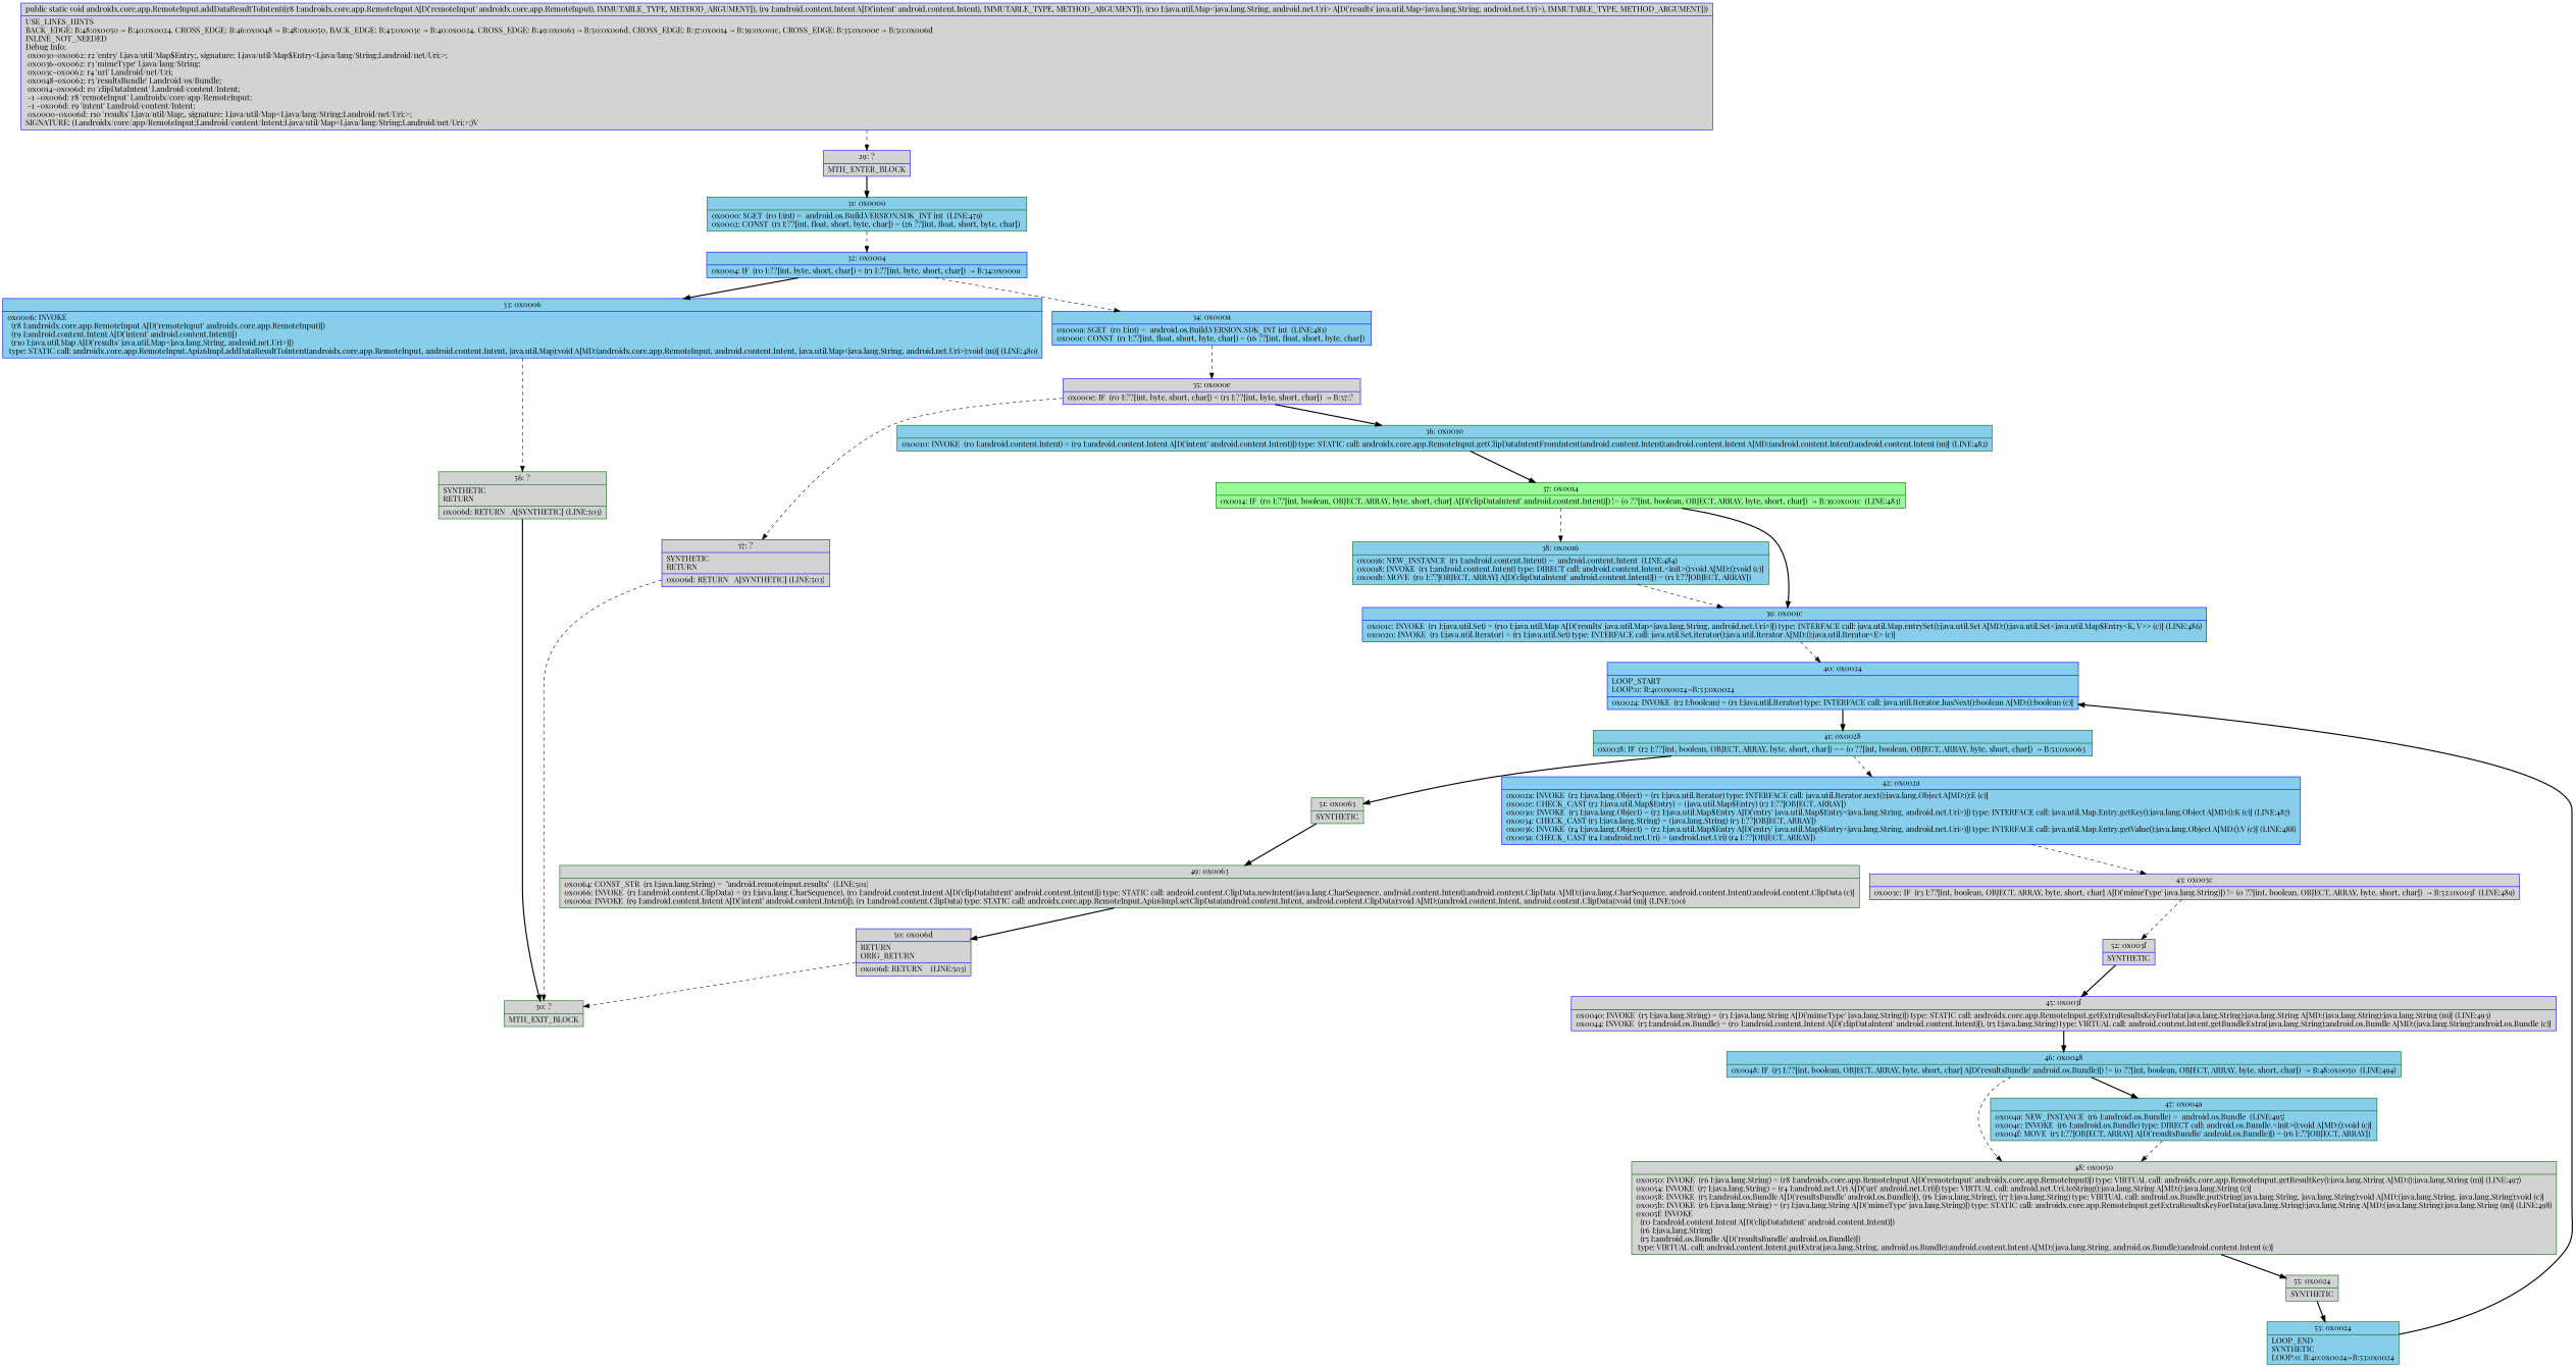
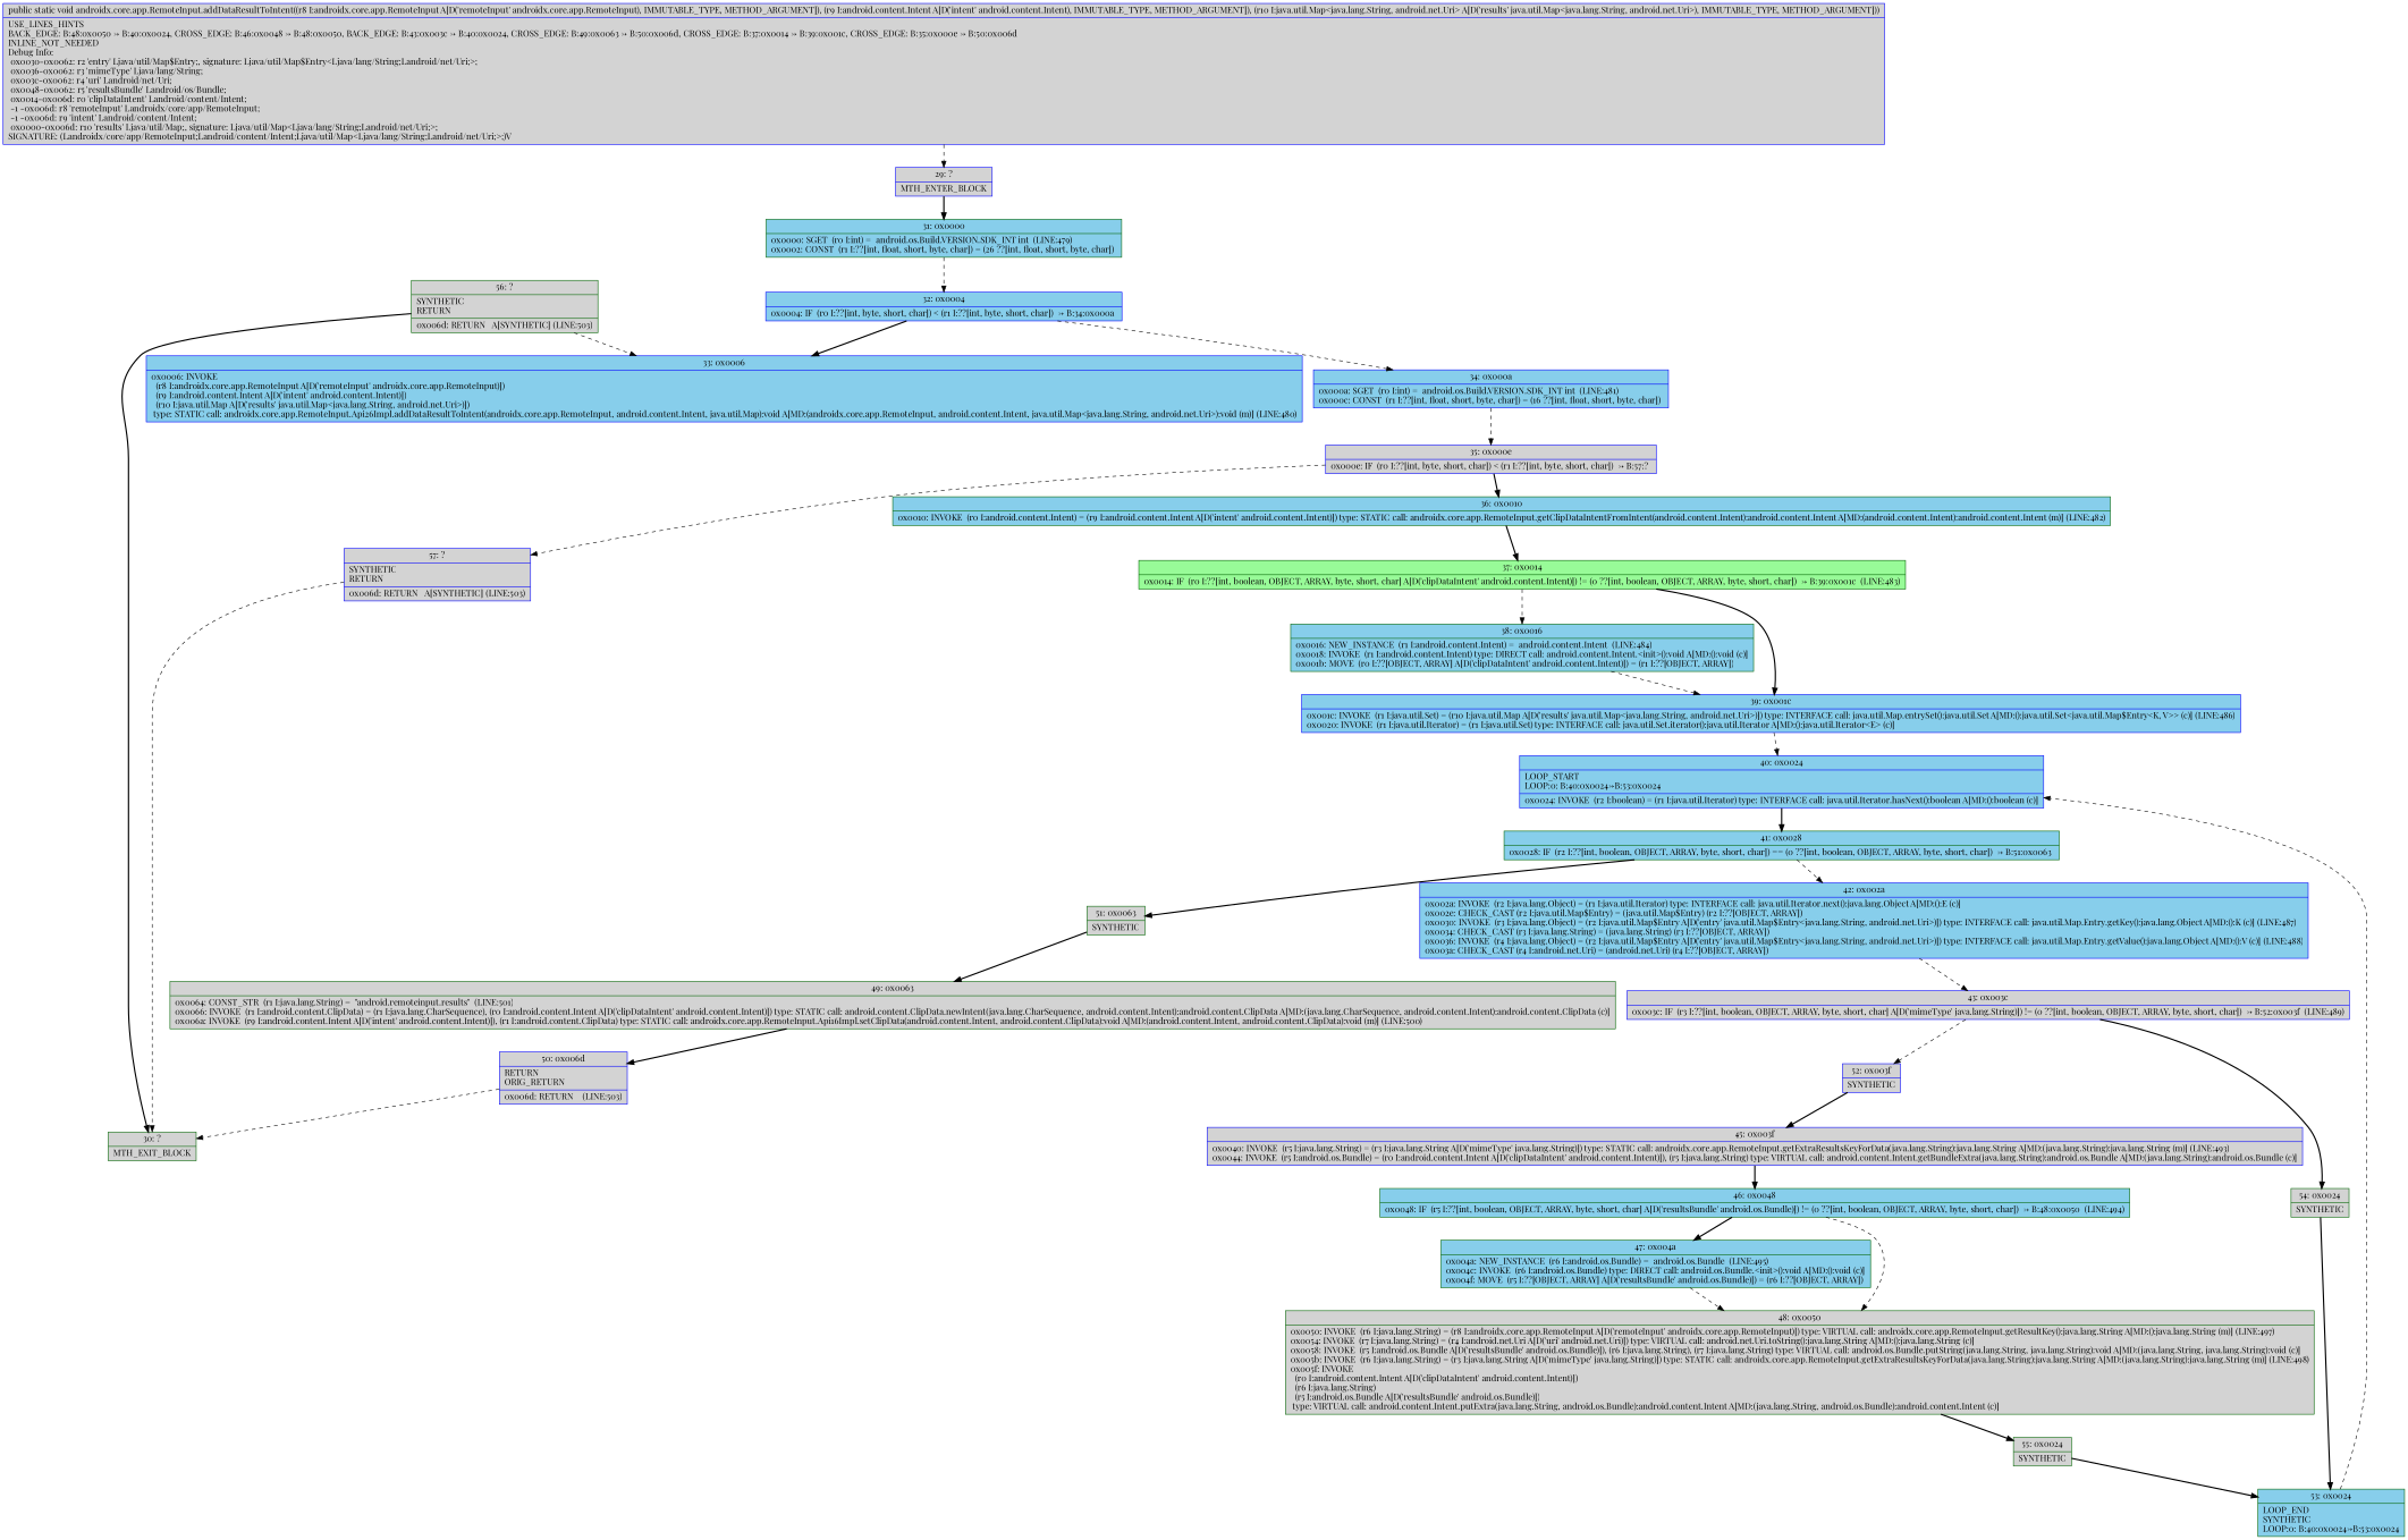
  digraph {
    fontname="Playfair Display"
    node [color=darkgreen fillcolor=lightgrey fontname="Playfair Display" shape=record style=filled]
    edge [fontname="Playfair Display" style=bold]
    n1 [color=blue label="{29\:\ ?|MTH_ENTER_BLOCK\l}"]
    n2 [fillcolor=skyblue label="{31\:\ 0x0000|0x0000: SGET  (r0 I:int) =  android.os.Build.VERSION.SDK_INT int  (LINE:479)\l0x0002: CONST  (r1 I:??[int, float, short, byte, char]) = (26 ??[int, float, short, byte, char]) \l}"]
    n3 [color=blue fillcolor=skyblue label="{32\:\ 0x0004|0x0004: IF  (r0 I:??[int, byte, short, char]) \< (r1 I:??[int, byte, short, char])  \-\> B:34:0x000a \l}"]
    n4 [color=blue fillcolor=skyblue label="{33\:\ 0x0006|0x0006: INVOKE  \l  (r8 I:androidx.core.app.RemoteInput A[D('remoteInput' androidx.core.app.RemoteInput)])\l  (r9 I:android.content.Intent A[D('intent' android.content.Intent)])\l  (r10 I:java.util.Map A[D('results' java.util.Map\<java.lang.String, android.net.Uri\>)])\l type: STATIC call: androidx.core.app.RemoteInput.Api26Impl.addDataResultToIntent(androidx.core.app.RemoteInput, android.content.Intent, java.util.Map):void A[MD:(androidx.core.app.RemoteInput, android.content.Intent, java.util.Map\<java.lang.String, android.net.Uri\>):void (m)] (LINE:480)\l}"]
    n5 [color=blue fillcolor=skyblue label="{34\:\ 0x000a|0x000a: SGET  (r0 I:int) =  android.os.Build.VERSION.SDK_INT int  (LINE:481)\l0x000c: CONST  (r1 I:??[int, float, short, byte, char]) = (16 ??[int, float, short, byte, char]) \l}"]
    n6 [label="{56\:\ ?|SYNTHETIC\lRETURN\l|0x006d: RETURN   A[SYNTHETIC] (LINE:503)\l}"]
    n7 [color=blue label="{35\:\ 0x000e|0x000e: IF  (r0 I:??[int, byte, short, char]) \< (r1 I:??[int, byte, short, char])  \-\> B:57:? \l}"]
    n8 [label="{30\:\ ?|MTH_EXIT_BLOCK\l}"]
    n9 [fillcolor=skyblue label="{36\:\ 0x0010|0x0010: INVOKE  (r0 I:android.content.Intent) = (r9 I:android.content.Intent A[D('intent' android.content.Intent)]) type: STATIC call: androidx.core.app.RemoteInput.getClipDataIntentFromIntent(android.content.Intent):android.content.Intent A[MD:(android.content.Intent):android.content.Intent (m)] (LINE:482)\l}"]
    n10 [color=blue label="{57\:\ ?|SYNTHETIC\lRETURN\l|0x006d: RETURN   A[SYNTHETIC] (LINE:503)\l}"]
    n11 [fillcolor=palegreen label="{37\:\ 0x0014|0x0014: IF  (r0 I:??[int, boolean, OBJECT, ARRAY, byte, short, char] A[D('clipDataIntent' android.content.Intent)]) != (0 ??[int, boolean, OBJECT, ARRAY, byte, short, char])  \-\> B:39:0x001c  (LINE:483)\l}"]
    n12 [fillcolor=skyblue label="{38\:\ 0x0016|0x0016: NEW_INSTANCE  (r1 I:android.content.Intent) =  android.content.Intent  (LINE:484)\l0x0018: INVOKE  (r1 I:android.content.Intent) type: DIRECT call: android.content.Intent.\<init\>():void A[MD:():void (c)]\l0x001b: MOVE  (r0 I:??[OBJECT, ARRAY] A[D('clipDataIntent' android.content.Intent)]) = (r1 I:??[OBJECT, ARRAY]) \l}"]
    n13 [color=blue fillcolor=skyblue label="{39\:\ 0x001c|0x001c: INVOKE  (r1 I:java.util.Set) = (r10 I:java.util.Map A[D('results' java.util.Map\<java.lang.String, android.net.Uri\>)]) type: INTERFACE call: java.util.Map.entrySet():java.util.Set A[MD:():java.util.Set\<java.util.Map$Entry\<K, V\>\> (c)] (LINE:486)\l0x0020: INVOKE  (r1 I:java.util.Iterator) = (r1 I:java.util.Set) type: INTERFACE call: java.util.Set.iterator():java.util.Iterator A[MD:():java.util.Iterator\<E\> (c)]\l}"]
    n14 [color=blue fillcolor=skyblue label="{40\:\ 0x0024|LOOP_START\lLOOP:0: B:40:0x0024\-\>B:53:0x0024\l|0x0024: INVOKE  (r2 I:boolean) = (r1 I:java.util.Iterator) type: INTERFACE call: java.util.Iterator.hasNext():boolean A[MD:():boolean (c)]\l}"]
    n15 [fillcolor=skyblue label="{41\:\ 0x0028|0x0028: IF  (r2 I:??[int, boolean, OBJECT, ARRAY, byte, short, char]) == (0 ??[int, boolean, OBJECT, ARRAY, byte, short, char])  \-\> B:51:0x0063 \l}"]
    n16 [color=blue fillcolor=skyblue label="{42\:\ 0x002a|0x002a: INVOKE  (r2 I:java.lang.Object) = (r1 I:java.util.Iterator) type: INTERFACE call: java.util.Iterator.next():java.lang.Object A[MD:():E (c)]\l0x002e: CHECK_CAST (r2 I:java.util.Map$Entry) = (java.util.Map$Entry) (r2 I:??[OBJECT, ARRAY]) \l0x0030: INVOKE  (r3 I:java.lang.Object) = (r2 I:java.util.Map$Entry A[D('entry' java.util.Map$Entry\<java.lang.String, android.net.Uri\>)]) type: INTERFACE call: java.util.Map.Entry.getKey():java.lang.Object A[MD:():K (c)] (LINE:487)\l0x0034: CHECK_CAST (r3 I:java.lang.String) = (java.lang.String) (r3 I:??[OBJECT, ARRAY]) \l0x0036: INVOKE  (r4 I:java.lang.Object) = (r2 I:java.util.Map$Entry A[D('entry' java.util.Map$Entry\<java.lang.String, android.net.Uri\>)]) type: INTERFACE call: java.util.Map.Entry.getValue():java.lang.Object A[MD:():V (c)] (LINE:488)\l0x003a: CHECK_CAST (r4 I:android.net.Uri) = (android.net.Uri) (r4 I:??[OBJECT, ARRAY]) \l}"]
    n17 [label="{51\:\ 0x0063|SYNTHETIC\l}"]
    n18 [color=blue label="{43\:\ 0x003c|0x003c: IF  (r3 I:??[int, boolean, OBJECT, ARRAY, byte, short, char] A[D('mimeType' java.lang.String)]) != (0 ??[int, boolean, OBJECT, ARRAY, byte, short, char])  \-\> B:52:0x003f  (LINE:489)\l}"]
    n19 [label="{49\:\ 0x0063|0x0064: CONST_STR  (r1 I:java.lang.String) =  \"android.remoteinput.results\"  (LINE:501)\l0x0066: INVOKE  (r1 I:android.content.ClipData) = (r1 I:java.lang.CharSequence), (r0 I:android.content.Intent A[D('clipDataIntent' android.content.Intent)]) type: STATIC call: android.content.ClipData.newIntent(java.lang.CharSequence, android.content.Intent):android.content.ClipData A[MD:(java.lang.CharSequence, android.content.Intent):android.content.ClipData (c)]\l0x006a: INVOKE  (r9 I:android.content.Intent A[D('intent' android.content.Intent)]), (r1 I:android.content.ClipData) type: STATIC call: androidx.core.app.RemoteInput.Api16Impl.setClipData(android.content.Intent, android.content.ClipData):void A[MD:(android.content.Intent, android.content.ClipData):void (m)] (LINE:500)\l}"]
    n20 [color=blue label="{52\:\ 0x003f|SYNTHETIC\l}"]
+   n21 [label="{54\:\ 0x0024|SYNTHETIC\l}"]
    n22 [color=blue label="{45\:\ 0x003f|0x0040: INVOKE  (r5 I:java.lang.String) = (r3 I:java.lang.String A[D('mimeType' java.lang.String)]) type: STATIC call: androidx.core.app.RemoteInput.getExtraResultsKeyForData(java.lang.String):java.lang.String A[MD:(java.lang.String):java.lang.String (m)] (LINE:493)\l0x0044: INVOKE  (r5 I:android.os.Bundle) = (r0 I:android.content.Intent A[D('clipDataIntent' android.content.Intent)]), (r5 I:java.lang.String) type: VIRTUAL call: android.content.Intent.getBundleExtra(java.lang.String):android.os.Bundle A[MD:(java.lang.String):android.os.Bundle (c)]\l}"]
    n23 [fillcolor=skyblue label="{53\:\ 0x0024|LOOP_END\lSYNTHETIC\lLOOP:0: B:40:0x0024\-\>B:53:0x0024\l}"]
    n24 [fillcolor=skyblue label="{46\:\ 0x0048|0x0048: IF  (r5 I:??[int, boolean, OBJECT, ARRAY, byte, short, char] A[D('resultsBundle' android.os.Bundle)]) != (0 ??[int, boolean, OBJECT, ARRAY, byte, short, char])  \-\> B:48:0x0050  (LINE:494)\l}"]
    n25 [fillcolor=skyblue label="{47\:\ 0x004a|0x004a: NEW_INSTANCE  (r6 I:android.os.Bundle) =  android.os.Bundle  (LINE:495)\l0x004c: INVOKE  (r6 I:android.os.Bundle) type: DIRECT call: android.os.Bundle.\<init\>():void A[MD:():void (c)]\l0x004f: MOVE  (r5 I:??[OBJECT, ARRAY] A[D('resultsBundle' android.os.Bundle)]) = (r6 I:??[OBJECT, ARRAY]) \l}"]
    n26 [label="{48\:\ 0x0050|0x0050: INVOKE  (r6 I:java.lang.String) = (r8 I:androidx.core.app.RemoteInput A[D('remoteInput' androidx.core.app.RemoteInput)]) type: VIRTUAL call: androidx.core.app.RemoteInput.getResultKey():java.lang.String A[MD:():java.lang.String (m)] (LINE:497)\l0x0054: INVOKE  (r7 I:java.lang.String) = (r4 I:android.net.Uri A[D('uri' android.net.Uri)]) type: VIRTUAL call: android.net.Uri.toString():java.lang.String A[MD:():java.lang.String (c)]\l0x0058: INVOKE  (r5 I:android.os.Bundle A[D('resultsBundle' android.os.Bundle)]), (r6 I:java.lang.String), (r7 I:java.lang.String) type: VIRTUAL call: android.os.Bundle.putString(java.lang.String, java.lang.String):void A[MD:(java.lang.String, java.lang.String):void (c)]\l0x005b: INVOKE  (r6 I:java.lang.String) = (r3 I:java.lang.String A[D('mimeType' java.lang.String)]) type: STATIC call: androidx.core.app.RemoteInput.getExtraResultsKeyForData(java.lang.String):java.lang.String A[MD:(java.lang.String):java.lang.String (m)] (LINE:498)\l0x005f: INVOKE  \l  (r0 I:android.content.Intent A[D('clipDataIntent' android.content.Intent)])\l  (r6 I:java.lang.String)\l  (r5 I:android.os.Bundle A[D('resultsBundle' android.os.Bundle)])\l type: VIRTUAL call: android.content.Intent.putExtra(java.lang.String, android.os.Bundle):android.content.Intent A[MD:(java.lang.String, android.os.Bundle):android.content.Intent (c)]\l}"]
    n27 [label="{55\:\ 0x0024|SYNTHETIC\l}"]
    n28 [color=blue label="{50\:\ 0x006d|RETURN\lORIG_RETURN\l|0x006d: RETURN    (LINE:503)\l}"]
    n29 [color=blue label="{public static void androidx.core.app.RemoteInput.addDataResultToIntent((r8 I:androidx.core.app.RemoteInput A[D('remoteInput' androidx.core.app.RemoteInput), IMMUTABLE_TYPE, METHOD_ARGUMENT]), (r9 I:android.content.Intent A[D('intent' android.content.Intent), IMMUTABLE_TYPE, METHOD_ARGUMENT]), (r10 I:java.util.Map\<java.lang.String, android.net.Uri\> A[D('results' java.util.Map\<java.lang.String, android.net.Uri\>), IMMUTABLE_TYPE, METHOD_ARGUMENT]))  | USE_LINES_HINTS\lBACK_EDGE: B:48:0x0050 \-\> B:40:0x0024, CROSS_EDGE: B:46:0x0048 \-\> B:48:0x0050, BACK_EDGE: B:43:0x003c \-\> B:40:0x0024, CROSS_EDGE: B:49:0x0063 \-\> B:50:0x006d, CROSS_EDGE: B:37:0x0014 \-\> B:39:0x001c, CROSS_EDGE: B:35:0x000e \-\> B:50:0x006d\lINLINE_NOT_NEEDED\lDebug Info:\l  0x0030\-0x0062: r2 'entry' Ljava\/util\/Map$Entry;, signature: Ljava\/util\/Map$Entry\<Ljava\/lang\/String;Landroid\/net\/Uri;\>;\l  0x0036\-0x0062: r3 'mimeType' Ljava\/lang\/String;\l  0x003c\-0x0062: r4 'uri' Landroid\/net\/Uri;\l  0x0048\-0x0062: r5 'resultsBundle' Landroid\/os\/Bundle;\l  0x0014\-0x006d: r0 'clipDataIntent' Landroid\/content\/Intent;\l  \-1 \-0x006d: r8 'remoteInput' Landroidx\/core\/app\/RemoteInput;\l  \-1 \-0x006d: r9 'intent' Landroid\/content\/Intent;\l  0x0000\-0x006d: r10 'results' Ljava\/util\/Map;, signature: Ljava\/util\/Map\<Ljava\/lang\/String;Landroid\/net\/Uri;\>;\lSIGNATURE: (Landroidx\/core\/app\/RemoteInput;Landroid\/content\/Intent;Ljava\/util\/Map\<Ljava\/lang\/String;Landroid\/net\/Uri;\>;)V\l}"]
    n1 -> n2
    n2 -> n3 [style=dashed]
    n3 -> n4
    n3 -> n5 [style=dashed]
-   n4 -> n6 [style=dashed]
+   n6 -> n4 [style=dashed]
    n5 -> n7 [style=dashed]
    n6 -> n8
    n7 -> n9
    n7 -> n10 [style=dashed]
    n9 -> n11
    n10 -> n8 [style=dashed]
    n11 -> n12 [style=dashed]
    n11 -> n13
    n12 -> n13 [style=dashed]
    n13 -> n14 [style=dashed]
    n14 -> n15
    n15 -> n16 [style=dashed]
    n15 -> n17
    n16 -> n18 [style=dashed]
    n17 -> n19
    n18 -> n20 [style=dashed]
+   n18 -> n21
    n19 -> n28
    n20 -> n22
+   n21 -> n23
    n22 -> n24
-   n23 -> n14
+   n23 -> n14 [style=dashed]
    n24 -> n25
    n24 -> n26 [style=dashed]
    n25 -> n26 [style=dashed]
    n26 -> n27
    n27 -> n23
    n28 -> n8 [style=dashed]
    n29 -> n1 [style=dashed]
  }
